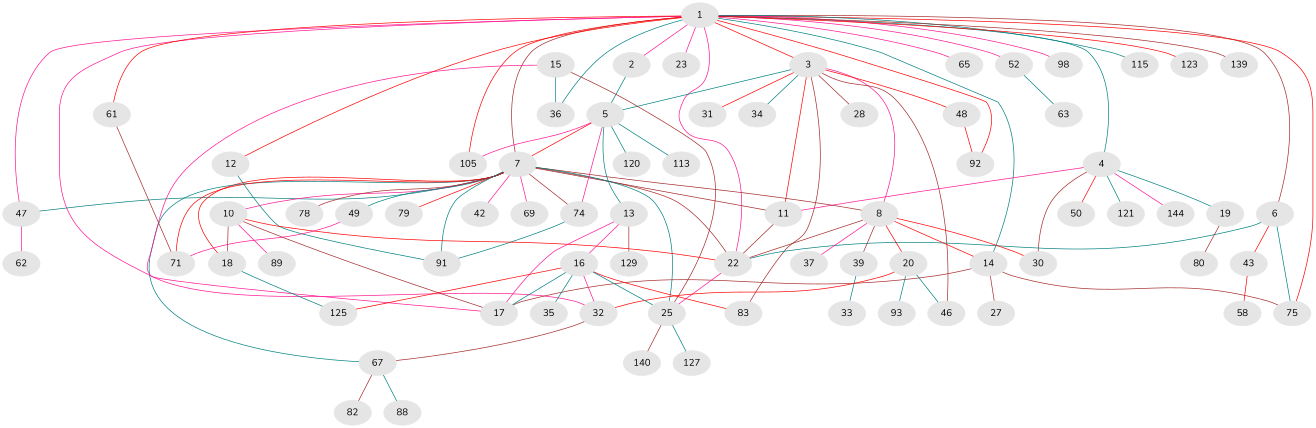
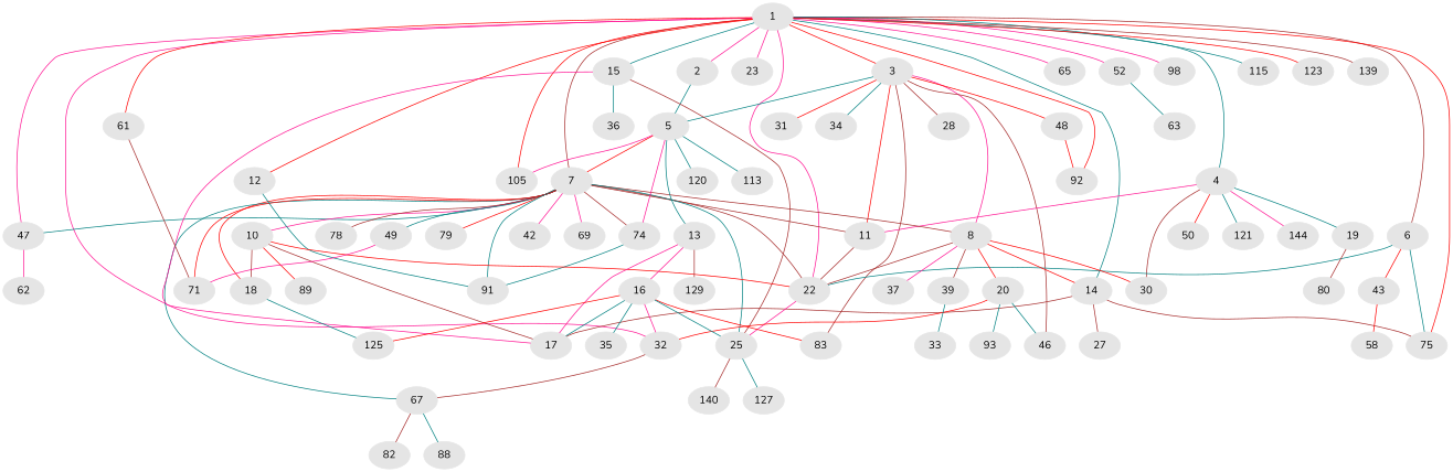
  graph {
    fontname=Nunito
    node [color=gray90 fontname=Nunito style=filled]
    edge [color=teal fontname=Nunito]
    1
    2
    3
    4
    6
    7 [super="+94+97+128+96+41+66+38+77+21"]
    12
    14 [super="+24+86+76+99+114+108+51"]
    15 [super="+53+54"]
    22 [super="+44+138+142"]
    23
    32 [super="+59"]
    47 [super="+60"]
    52
    61 [super="+122+146"]
    65
    75 [super="+110"]
    98
    105
    115
    123
    139
    92
    5 [super="+9"]
    8
    11 [super="+57"]
    28 [super="+103"]
    31
    34
    46
    48
    83 [super="+130"]
    19 [super="+111"]
    30
    50
    121
    144
    43
    74
    10
    18 [super="+72+134"]
    25
    42 [super="+55"]
    49
    67 [super="+90+104+148"]
    69
    71
    78
    79
    91 [super="+107"]
    17 [super="+70"]
    27
    36
    62
    63 [super="+112"]
    13
    113 [super="+119"]
    120
    20
    37
    39
    80
    16 [super="+64+29"]
    129
    58
    89
    125 [super="+132"]
    127
    140
    82
    88
    93
    33
    35
    1 -- 2 [color=deeppink]
    1 -- 3 [color=red]
    1 -- 4
    1 -- 6 [color=brown]
    1 -- 7 [color=brown weight=4]
    1 -- 12 [color=red]
    1 -- 14
-   1 -- 36
+   1 -- 15
    1 -- 22 [color=deeppink]
    1 -- 23 [color=deeppink]
    1 -- 32 [color=deeppink]
    1 -- 47 [color=deeppink]
    1 -- 52 [color=deeppink]
    1 -- 61 [color=red]
    1 -- 65 [color=deeppink]
    1 -- 75 [color=red]
    1 -- 98 [color=deeppink]
    1 -- 105 [color=red]
    1 -- 115
    1 -- 123 [color=red]
    1 -- 139 [color=brown]
    1 -- 92 [color=red]
    2 -- 5
    3 -- 5
    3 -- 8 [color=deeppink]
    3 -- 11 [color=red]
    3 -- 28 [color=brown]
    3 -- 31 [color=red]
    3 -- 34
    3 -- 46 [color=brown]
    3 -- 48 [color=red]
    3 -- 83 [color=brown]
    4 -- 11 [color=deeppink]
    4 -- 19
    4 -- 30 [color=brown]
    4 -- 50 [color=red]
    4 -- 121
    4 -- 144 [color=deeppink]
    6 -- 22
    6 -- 75
    6 -- 43 [color=red]
    7 -- 22 [color=brown weight=3]
    7 -- 47
    7 -- 8 [color=brown]
    7 -- 11 [color=brown]
    7 -- 74 [color=brown]
    7 -- 10 [color=deeppink weight=2]
    7 -- 18 [color=red]
    7 -- 25 [weight=3]
    7 -- 42 [color=deeppink]
    7 -- 49
    7 -- 67
    7 -- 69 [color=deeppink]
    7 -- 71 [color=red]
    7 -- 78 [color=brown]
    7 -- 79 [color=red]
    7 -- 91 [weight=2]
    12 -- 91
    14 -- 75 [color=brown]
    14 -- 17 [color=brown]
    14 -- 27 [color=brown]
    15 -- 25 [color=brown]
    15 -- 17 [color=deeppink]
    15 -- 36
    22 -- 25 [color=deeppink]
    32 -- 67 [color=brown]
    47 -- 62 [color=deeppink]
    52 -- 63
    61 -- 71 [color=brown]
    5 -- 7 [color=red]
    5 -- 105 [color=deeppink]
    5 -- 74 [color=deeppink]
    5 -- 13
    5 -- 113
    5 -- 120
    8 -- 14 [color=red]
    8 -- 22 [color=brown]
    8 -- 30 [color=red]
    8 -- 20 [color=red]
    8 -- 37 [color=deeppink]
    8 -- 39 [color=brown]
    11 -- 22 [color=brown]
    48 -- 92 [color=red]
    19 -- 80 [color=brown]
    43 -- 58 [color=red]
    74 -- 91 [weight=2]
    10 -- 22 [color=red]
    10 -- 18 [color=brown]
    10 -- 17 [color=brown]
-   10 -- 89 [color=deeppink]
+   10 -- 89 [color=red]
    18 -- 125
    25 -- 127
    25 -- 140 [color=brown]
    49 -- 71 [color=deeppink]
    67 -- 82 [color=brown]
    67 -- 88
    13 -- 17 [color=deeppink]
    13 -- 16 [color=deeppink]
    13 -- 129 [color=brown]
    20 -- 32 [color=red]
    20 -- 46
    20 -- 93
    39 -- 33
    16 -- 32 [color=deeppink]
    16 -- 83 [color=red]
    16 -- 25
    16 -- 17
    16 -- 125 [color=red]
    16 -- 35
  }
